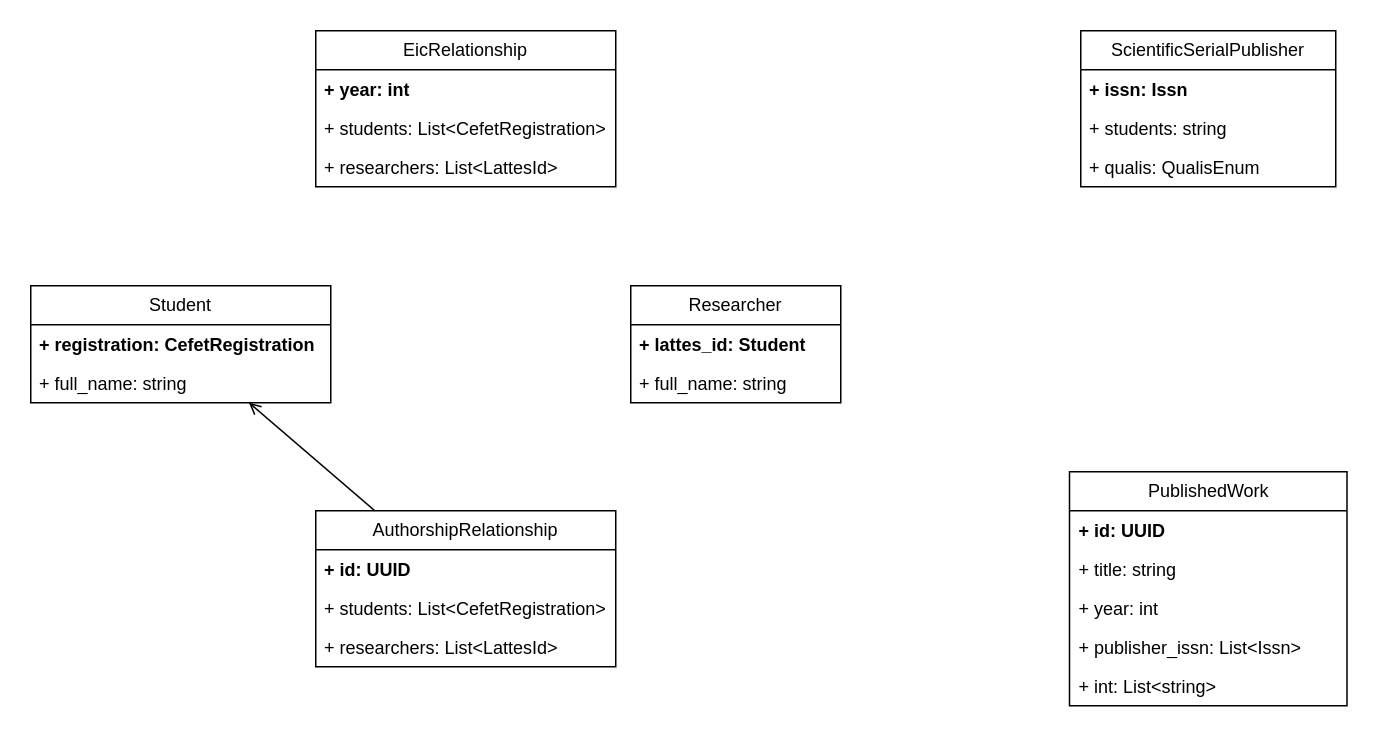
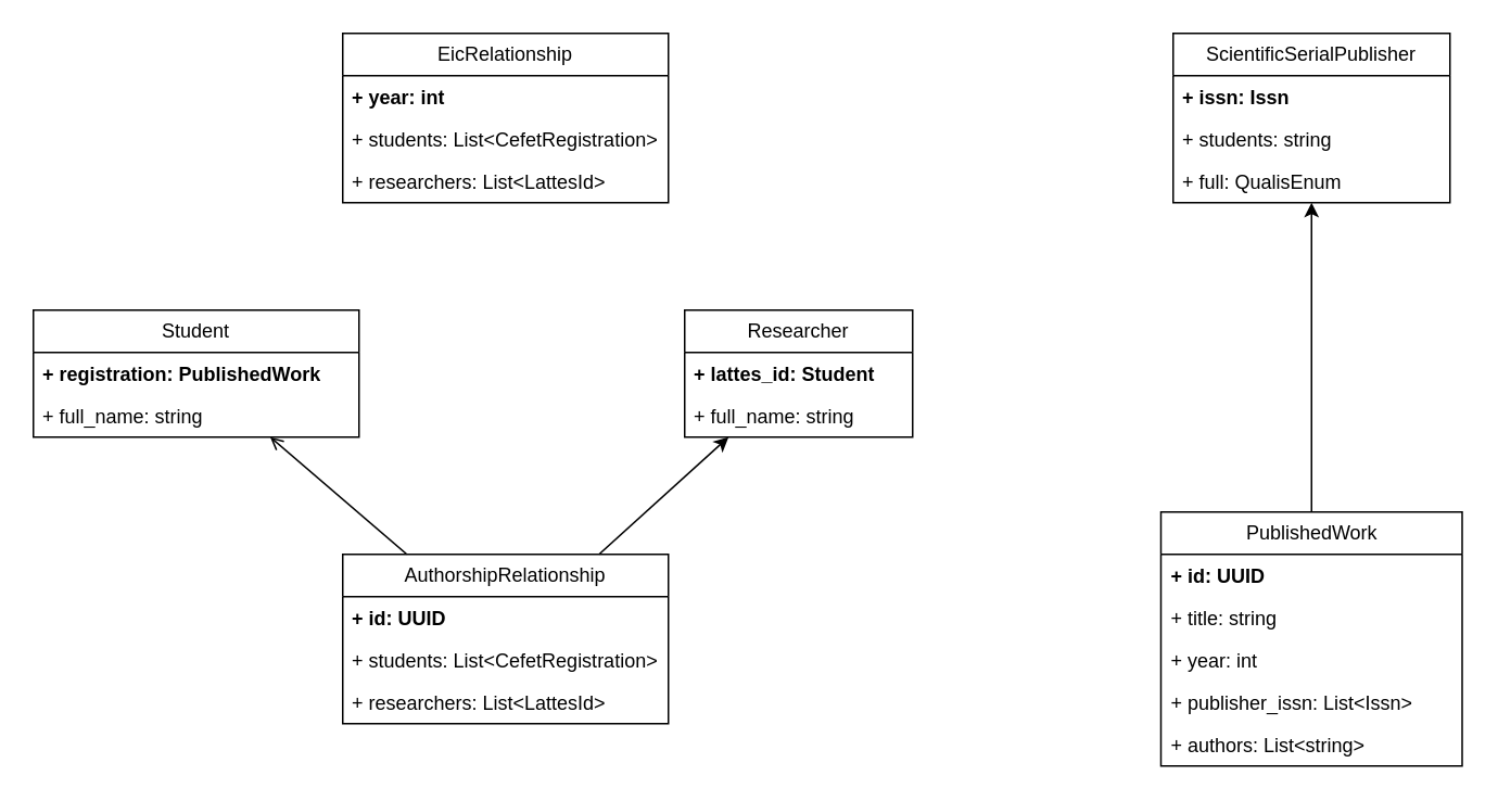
  <mxCell id="0" />
  <mxCell id="1" parent="0" />
  <mxCell id="2" value="Student" style="swimlane;fontStyle=0;childLayout=stackLayout;horizontal=1;startSize=26;fillColor=none;horizontalStack=0;resizeParent=1;resizeParentMax=0;resizeLast=0;collapsible=1;marginBottom=0;whiteSpace=wrap;html=1;" vertex="1" parent="1"><mxGeometry x="20" y="190" width="200" height="78" as="geometry" /></mxCell>
- <mxCell id="3" value="&lt;b&gt;+ registration: CefetRegistration&lt;/b&gt;" style="text;strokeColor=none;fillColor=none;align=left;verticalAlign=top;spacingLeft=4;spacingRight=4;overflow=hidden;rotatable=0;points=[[0,0.5],[1,0.5]];portConstraint=eastwest;whiteSpace=wrap;html=1;" vertex="1" parent="2"><mxGeometry y="26" width="200" height="26" as="geometry" /></mxCell>
+ <mxCell id="3" value="&lt;b&gt;+ registration: PublishedWork&lt;/b&gt;" style="text;strokeColor=none;fillColor=none;align=left;verticalAlign=top;spacingLeft=4;spacingRight=4;overflow=hidden;rotatable=0;points=[[0,0.5],[1,0.5]];portConstraint=eastwest;whiteSpace=wrap;html=1;" vertex="1" parent="2"><mxGeometry y="26" width="200" height="26" as="geometry" /></mxCell>
  <mxCell id="4" value="+ full_name: string" style="text;strokeColor=none;fillColor=none;align=left;verticalAlign=top;spacingLeft=4;spacingRight=4;overflow=hidden;rotatable=0;points=[[0,0.5],[1,0.5]];portConstraint=eastwest;whiteSpace=wrap;html=1;" vertex="1" parent="2"><mxGeometry y="52" width="200" height="26" as="geometry" /></mxCell>
  <mxCell id="5" value="Researcher" style="swimlane;fontStyle=0;childLayout=stackLayout;horizontal=1;startSize=26;fillColor=none;horizontalStack=0;resizeParent=1;resizeParentMax=0;resizeLast=0;collapsible=1;marginBottom=0;whiteSpace=wrap;html=1;" vertex="1" parent="1"><mxGeometry x="420" y="190" width="140" height="78" as="geometry" /></mxCell>
  <mxCell id="6" value="&lt;b&gt;+ lattes_id: Student&lt;/b&gt;" style="text;strokeColor=none;fillColor=none;align=left;verticalAlign=top;spacingLeft=4;spacingRight=4;overflow=hidden;rotatable=0;points=[[0,0.5],[1,0.5]];portConstraint=eastwest;whiteSpace=wrap;html=1;" vertex="1" parent="5"><mxGeometry y="26" width="140" height="26" as="geometry" /></mxCell>
  <mxCell id="7" value="+ full_name: string" style="text;strokeColor=none;fillColor=none;align=left;verticalAlign=top;spacingLeft=4;spacingRight=4;overflow=hidden;rotatable=0;points=[[0,0.5],[1,0.5]];portConstraint=eastwest;whiteSpace=wrap;html=1;" vertex="1" parent="5"><mxGeometry y="52" width="140" height="26" as="geometry" /></mxCell>
  <mxCell id="8" value="ScientificSerialPublisher" style="swimlane;fontStyle=0;childLayout=stackLayout;horizontal=1;startSize=26;fillColor=none;horizontalStack=0;resizeParent=1;resizeParentMax=0;resizeLast=0;collapsible=1;marginBottom=0;whiteSpace=wrap;html=1;" vertex="1" parent="1"><mxGeometry x="720" y="20" width="170" height="104" as="geometry" /></mxCell>
  <mxCell id="9" value="&lt;b&gt;+ issn: Issn&lt;/b&gt;" style="text;strokeColor=none;fillColor=none;align=left;verticalAlign=top;spacingLeft=4;spacingRight=4;overflow=hidden;rotatable=0;points=[[0,0.5],[1,0.5]];portConstraint=eastwest;whiteSpace=wrap;html=1;" vertex="1" parent="8"><mxGeometry y="26" width="170" height="26" as="geometry" /></mxCell>
  <mxCell id="10" value="+ students: string" style="text;strokeColor=none;fillColor=none;align=left;verticalAlign=top;spacingLeft=4;spacingRight=4;overflow=hidden;rotatable=0;points=[[0,0.5],[1,0.5]];portConstraint=eastwest;whiteSpace=wrap;html=1;" vertex="1" parent="8"><mxGeometry y="52" width="170" height="26" as="geometry" /></mxCell>
- <mxCell id="11" value="+ qualis: QualisEnum" style="text;strokeColor=none;fillColor=none;align=left;verticalAlign=top;spacingLeft=4;spacingRight=4;overflow=hidden;rotatable=0;points=[[0,0.5],[1,0.5]];portConstraint=eastwest;whiteSpace=wrap;html=1;" vertex="1" parent="8"><mxGeometry y="78" width="170" height="26" as="geometry" /></mxCell>
+ <mxCell id="11" value="+ full: QualisEnum" style="text;strokeColor=none;fillColor=none;align=left;verticalAlign=top;spacingLeft=4;spacingRight=4;overflow=hidden;rotatable=0;points=[[0,0.5],[1,0.5]];portConstraint=eastwest;whiteSpace=wrap;html=1;" vertex="1" parent="8"><mxGeometry y="78" width="170" height="26" as="geometry" /></mxCell>
  <mxCell id="12" value="EicRelationship" style="swimlane;fontStyle=0;childLayout=stackLayout;horizontal=1;startSize=26;fillColor=none;horizontalStack=0;resizeParent=1;resizeParentMax=0;resizeLast=0;collapsible=1;marginBottom=0;whiteSpace=wrap;html=1;" vertex="1" parent="1"><mxGeometry x="210" y="20" width="200" height="104" as="geometry" /></mxCell>
  <mxCell id="13" value="&lt;b&gt;+ year: int&lt;/b&gt;" style="text;strokeColor=none;fillColor=none;align=left;verticalAlign=top;spacingLeft=4;spacingRight=4;overflow=hidden;rotatable=0;points=[[0,0.5],[1,0.5]];portConstraint=eastwest;whiteSpace=wrap;html=1;" vertex="1" parent="12"><mxGeometry y="26" width="200" height="26" as="geometry" /></mxCell>
  <mxCell id="14" value="+ students: List&amp;lt;CefetRegistration&amp;gt;" style="text;strokeColor=none;fillColor=none;align=left;verticalAlign=top;spacingLeft=4;spacingRight=4;overflow=hidden;rotatable=0;points=[[0,0.5],[1,0.5]];portConstraint=eastwest;whiteSpace=wrap;html=1;" vertex="1" parent="12"><mxGeometry y="52" width="200" height="26" as="geometry" /></mxCell>
  <mxCell id="15" value="+ researchers: List&amp;lt;LattesId&amp;gt;" style="text;strokeColor=none;fillColor=none;align=left;verticalAlign=top;spacingLeft=4;spacingRight=4;overflow=hidden;rotatable=0;points=[[0,0.5],[1,0.5]];portConstraint=eastwest;whiteSpace=wrap;html=1;" vertex="1" parent="12"><mxGeometry y="78" width="200" height="26" as="geometry" /></mxCell>
+ <mxCell id="16" style="rounded=0;orthogonalLoop=1;jettySize=auto;html=1;exitX=0.5;exitY=0;exitDx=0;exitDy=0;" edge="1" parent="1" source="17" target="8"><mxGeometry relative="1" as="geometry" /></mxCell>
  <mxCell id="17" value="PublishedWork" style="swimlane;fontStyle=0;childLayout=stackLayout;horizontal=1;startSize=26;fillColor=none;horizontalStack=0;resizeParent=1;resizeParentMax=0;resizeLast=0;collapsible=1;marginBottom=0;whiteSpace=wrap;html=1;" vertex="1" parent="1"><mxGeometry x="712.5" y="314" width="185" height="156" as="geometry" /></mxCell>
  <mxCell id="18" value="&lt;b&gt;+ id: UUID&lt;/b&gt;" style="text;strokeColor=none;fillColor=none;align=left;verticalAlign=top;spacingLeft=4;spacingRight=4;overflow=hidden;rotatable=0;points=[[0,0.5],[1,0.5]];portConstraint=eastwest;whiteSpace=wrap;html=1;" vertex="1" parent="17"><mxGeometry y="26" width="185" height="26" as="geometry" /></mxCell>
  <mxCell id="19" value="+ title: string" style="text;strokeColor=none;fillColor=none;align=left;verticalAlign=top;spacingLeft=4;spacingRight=4;overflow=hidden;rotatable=0;points=[[0,0.5],[1,0.5]];portConstraint=eastwest;whiteSpace=wrap;html=1;" vertex="1" parent="17"><mxGeometry y="52" width="185" height="26" as="geometry" /></mxCell>
  <mxCell id="20" value="+ year: int" style="text;strokeColor=none;fillColor=none;align=left;verticalAlign=top;spacingLeft=4;spacingRight=4;overflow=hidden;rotatable=0;points=[[0,0.5],[1,0.5]];portConstraint=eastwest;whiteSpace=wrap;html=1;" vertex="1" parent="17"><mxGeometry y="78" width="185" height="26" as="geometry" /></mxCell>
  <mxCell id="21" value="+ publisher_issn: List&amp;lt;Issn&amp;gt;" style="text;strokeColor=none;fillColor=none;align=left;verticalAlign=top;spacingLeft=4;spacingRight=4;overflow=hidden;rotatable=0;points=[[0,0.5],[1,0.5]];portConstraint=eastwest;whiteSpace=wrap;html=1;" vertex="1" parent="17"><mxGeometry y="104" width="185" height="26" as="geometry" /></mxCell>
- <mxCell id="22" value="+ int: List&amp;lt;string&amp;gt;" style="text;strokeColor=none;fillColor=none;align=left;verticalAlign=top;spacingLeft=4;spacingRight=4;overflow=hidden;rotatable=0;points=[[0,0.5],[1,0.5]];portConstraint=eastwest;whiteSpace=wrap;html=1;" vertex="1" parent="17"><mxGeometry y="130" width="185" height="26" as="geometry" /></mxCell>
+ <mxCell id="22" value="+ authors: List&amp;lt;string&amp;gt;" style="text;strokeColor=none;fillColor=none;align=left;verticalAlign=top;spacingLeft=4;spacingRight=4;overflow=hidden;rotatable=0;points=[[0,0.5],[1,0.5]];portConstraint=eastwest;whiteSpace=wrap;html=1;" vertex="1" parent="17"><mxGeometry y="130" width="185" height="26" as="geometry" /></mxCell>
  <mxCell id="23" style="rounded=0;orthogonalLoop=1;jettySize=auto;html=1;endArrow=open;" edge="1" parent="1" source="25" target="2"><mxGeometry relative="1" as="geometry" /></mxCell>
+ <mxCell id="24" style="rounded=0;orthogonalLoop=1;jettySize=auto;html=1;" edge="1" parent="1" source="25" target="5"><mxGeometry relative="1" as="geometry" /></mxCell>
  <mxCell id="25" value="AuthorshipRelationship" style="swimlane;fontStyle=0;childLayout=stackLayout;horizontal=1;startSize=26;fillColor=none;horizontalStack=0;resizeParent=1;resizeParentMax=0;resizeLast=0;collapsible=1;marginBottom=0;whiteSpace=wrap;html=1;" vertex="1" parent="1"><mxGeometry x="210" y="340" width="200" height="104" as="geometry" /></mxCell>
  <mxCell id="26" value="&lt;b&gt;+ id: UUID&lt;/b&gt;" style="text;strokeColor=none;fillColor=none;align=left;verticalAlign=top;spacingLeft=4;spacingRight=4;overflow=hidden;rotatable=0;points=[[0,0.5],[1,0.5]];portConstraint=eastwest;whiteSpace=wrap;html=1;" vertex="1" parent="25"><mxGeometry y="26" width="200" height="26" as="geometry" /></mxCell>
  <mxCell id="27" value="+ students: List&amp;lt;CefetRegistration&amp;gt;" style="text;strokeColor=none;fillColor=none;align=left;verticalAlign=top;spacingLeft=4;spacingRight=4;overflow=hidden;rotatable=0;points=[[0,0.5],[1,0.5]];portConstraint=eastwest;whiteSpace=wrap;html=1;" vertex="1" parent="25"><mxGeometry y="52" width="200" height="26" as="geometry" /></mxCell>
  <mxCell id="28" value="+ researchers: List&amp;lt;LattesId&amp;gt;" style="text;strokeColor=none;fillColor=none;align=left;verticalAlign=top;spacingLeft=4;spacingRight=4;overflow=hidden;rotatable=0;points=[[0,0.5],[1,0.5]];portConstraint=eastwest;whiteSpace=wrap;html=1;" vertex="1" parent="25"><mxGeometry y="78" width="200" height="26" as="geometry" /></mxCell>
